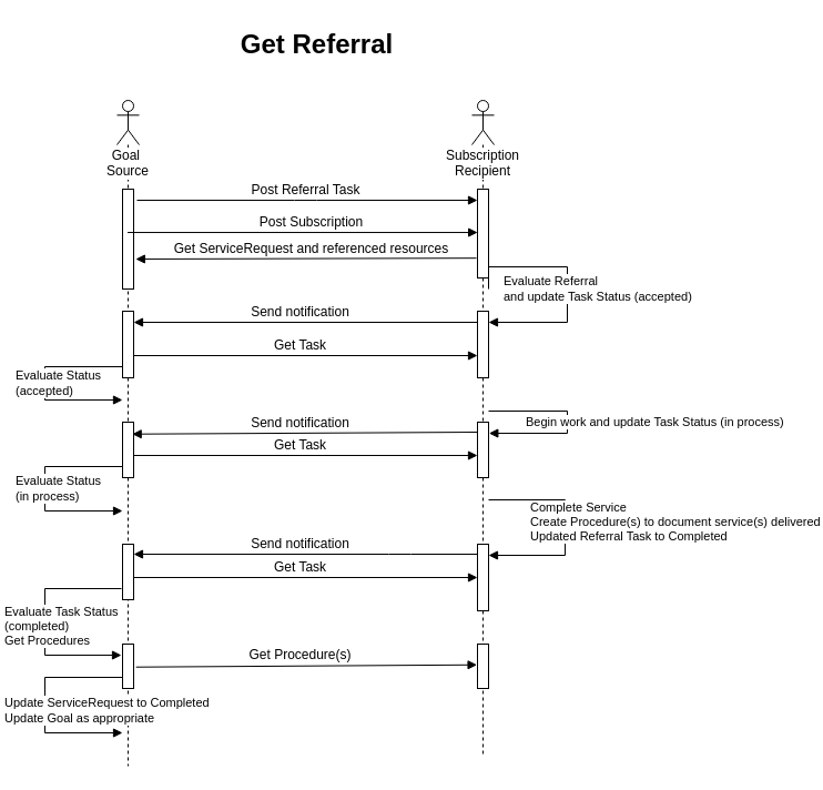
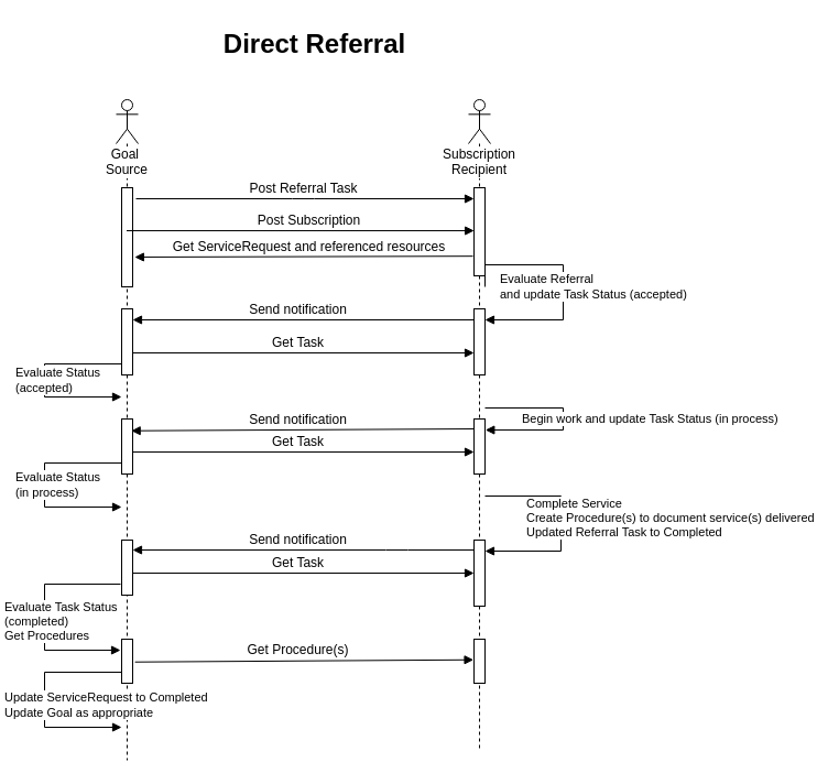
  <mxCell id="0" />
  <mxCell id="1" parent="0" />
  <mxCell id="2" value="&lt;div&gt;Goal&amp;nbsp;&lt;/div&gt;&lt;div&gt;Source&lt;/div&gt;" style="shape=umlLifeline;participant=umlActor;perimeter=lifelinePerimeter;whiteSpace=wrap;html=1;container=1;collapsible=0;recursiveResize=0;verticalAlign=top;spacingTop=36;labelBackgroundColor=#ffffff;outlineConnect=0;align=center;" parent="1" vertex="1"><mxGeometry x="105" y="90" width="20" height="600" as="geometry" /></mxCell>
  <mxCell id="3" value="" style="html=1;points=[];perimeter=orthogonalPerimeter;" parent="2" vertex="1"><mxGeometry x="5" y="190" width="10" height="60" as="geometry" /></mxCell>
  <mxCell id="4" value="" style="html=1;points=[];perimeter=orthogonalPerimeter;" parent="2" vertex="1"><mxGeometry x="5" y="290" width="10" height="50" as="geometry" /></mxCell>
  <mxCell id="5" value="" style="html=1;points=[];perimeter=orthogonalPerimeter;" vertex="1" parent="2"><mxGeometry x="5" y="490" width="10" height="40" as="geometry" /></mxCell>
  <mxCell id="6" value="" style="html=1;points=[];perimeter=orthogonalPerimeter;" parent="2" vertex="1"><mxGeometry x="5" y="400" width="10" height="50" as="geometry" /></mxCell>
  <mxCell id="7" value="Subscription&lt;br&gt;Recipient" style="shape=umlLifeline;participant=umlActor;perimeter=lifelinePerimeter;whiteSpace=wrap;html=1;container=1;collapsible=0;recursiveResize=0;verticalAlign=top;spacingTop=36;labelBackgroundColor=#ffffff;outlineConnect=0;" parent="1" vertex="1"><mxGeometry x="425" y="90" width="20" height="590" as="geometry" /></mxCell>
  <mxCell id="8" value="" style="html=1;points=[];perimeter=orthogonalPerimeter;" parent="7" vertex="1"><mxGeometry x="5" y="190" width="10" height="60" as="geometry" /></mxCell>
  <mxCell id="9" value="" style="html=1;points=[];perimeter=orthogonalPerimeter;" parent="7" vertex="1"><mxGeometry x="5" y="290" width="10" height="50" as="geometry" /></mxCell>
  <mxCell id="10" value="" style="html=1;points=[];perimeter=orthogonalPerimeter;" vertex="1" parent="7"><mxGeometry x="5" y="490" width="10" height="40" as="geometry" /></mxCell>
  <mxCell id="11" value="" style="html=1;points=[];perimeter=orthogonalPerimeter;" parent="7" vertex="1"><mxGeometry x="5" y="400" width="10" height="60" as="geometry" /></mxCell>
- <mxCell id="12" value="Get Referral" style="text;strokeColor=none;fillColor=none;html=1;fontSize=24;fontStyle=1;verticalAlign=middle;align=center;" parent="1" vertex="1"><mxGeometry x="20" y="20" width="530" height="40" as="geometry" /></mxCell>
+ <mxCell id="12" value="Direct Referral" style="text;strokeColor=none;fillColor=none;html=1;fontSize=24;fontStyle=1;verticalAlign=middle;align=center;" parent="1" vertex="1"><mxGeometry x="20" y="20" width="530" height="40" as="geometry" /></mxCell>
  <mxCell id="13" value="Evaluate Status&lt;br&gt;(accepted)" style="edgeStyle=orthogonalEdgeStyle;html=1;align=left;spacingLeft=2;endArrow=block;rounded=0;" parent="1" edge="1"><mxGeometry y="-30" relative="1" as="geometry"><mxPoint x="109.97" y="330" as="sourcePoint" /><Array as="points"><mxPoint x="39.97" y="330" /><mxPoint x="39.97" y="360" /><mxPoint x="109.97" y="360" /></Array><mxPoint x="109.97" y="360" as="targetPoint" /><mxPoint as="offset" /></mxGeometry></mxCell>
  <mxCell id="14" value="" style="html=1;points=[];perimeter=orthogonalPerimeter;" parent="1" vertex="1"><mxGeometry x="110" y="170" width="10" height="90" as="geometry" /></mxCell>
  <mxCell id="15" value="" style="html=1;points=[];perimeter=orthogonalPerimeter;" parent="1" vertex="1"><mxGeometry x="430" y="170" width="10" height="80" as="geometry" /></mxCell>
  <mxCell id="16" value="&lt;span style=&quot;font-size: 12px&quot;&gt;Post Referral Task&lt;br&gt;&lt;/span&gt;" style="html=1;verticalAlign=bottom;endArrow=block;" parent="1" edge="1"><mxGeometry x="-0.01" width="80" relative="1" as="geometry"><mxPoint x="123" y="180" as="sourcePoint" /><mxPoint x="430" y="180" as="targetPoint" /><mxPoint as="offset" /><Array as="points"><mxPoint x="275" y="180" /></Array></mxGeometry></mxCell>
  <mxCell id="17" value="&lt;font style=&quot;font-size: 12px&quot;&gt;Get ServiceRequest and referenced resources&lt;br&gt;&lt;/font&gt;" style="html=1;verticalAlign=bottom;endArrow=block;exitX=-0.1;exitY=0.777;exitDx=0;exitDy=0;exitPerimeter=0;entryX=1.186;entryY=0.7;entryDx=0;entryDy=0;entryPerimeter=0;" parent="1" edge="1" target="14" source="15"><mxGeometry x="-0.03" width="80" relative="1" as="geometry"><mxPoint x="430" y="220" as="sourcePoint" /><mxPoint x="120" y="220" as="targetPoint" /><mxPoint as="offset" /><Array as="points" /></mxGeometry></mxCell>
  <mxCell id="18" value="&lt;span style=&quot;font-size: 12px&quot;&gt;Post Subscription&lt;br&gt;&lt;/span&gt;" style="html=1;verticalAlign=bottom;endArrow=block;entryX=0.014;entryY=0.488;entryDx=0;entryDy=0;entryPerimeter=0;" parent="1" edge="1" target="15" source="2"><mxGeometry x="0.047" width="80" relative="1" as="geometry"><mxPoint x="120.5" y="200" as="sourcePoint" /><mxPoint x="430" y="200" as="targetPoint" /><mxPoint as="offset" /><Array as="points" /></mxGeometry></mxCell>
  <mxCell id="19" value="Evaluate Referral&amp;nbsp;&lt;br&gt;and update Task Status (accepted)" style="edgeStyle=orthogonalEdgeStyle;html=1;align=left;spacingLeft=2;endArrow=block;rounded=0;" parent="1" edge="1"><mxGeometry x="-1" y="-10" relative="1" as="geometry"><mxPoint x="440" y="260" as="sourcePoint" /><Array as="points"><mxPoint x="440" y="240" /><mxPoint x="511" y="240" /><mxPoint x="511" y="290" /></Array><mxPoint x="440" y="290" as="targetPoint" /><mxPoint as="offset" /></mxGeometry></mxCell>
  <mxCell id="20" value="&lt;font style=&quot;font-size: 12px&quot;&gt;Send notification&lt;/font&gt;" style="html=1;verticalAlign=bottom;endArrow=block;" parent="1" edge="1"><mxGeometry x="0.032" width="80" relative="1" as="geometry"><mxPoint x="430" y="290" as="sourcePoint" /><mxPoint x="120" y="290" as="targetPoint" /><mxPoint as="offset" /><Array as="points" /></mxGeometry></mxCell>
  <mxCell id="21" value="&lt;span style=&quot;font-size: 12px&quot;&gt;Get Task&lt;br&gt;&lt;/span&gt;" style="html=1;verticalAlign=bottom;endArrow=block;" parent="1" edge="1"><mxGeometry x="-0.032" width="80" relative="1" as="geometry"><mxPoint x="120" y="320" as="sourcePoint" /><mxPoint x="430" y="320" as="targetPoint" /><mxPoint as="offset" /><Array as="points" /></mxGeometry></mxCell>
  <mxCell id="22" value="Evaluate Status&lt;br&gt;(in process)" style="edgeStyle=orthogonalEdgeStyle;html=1;align=left;spacingLeft=2;endArrow=block;rounded=0;" parent="1" edge="1"><mxGeometry x="-0.0" y="-30" relative="1" as="geometry"><mxPoint x="110" y="420" as="sourcePoint" /><Array as="points"><mxPoint x="40" y="420" /><mxPoint x="40" y="460" /></Array><mxPoint x="110" y="460" as="targetPoint" /><mxPoint as="offset" /></mxGeometry></mxCell>
  <mxCell id="23" value="&lt;font style=&quot;font-size: 12px&quot;&gt;Send notification&lt;/font&gt;" style="html=1;verticalAlign=bottom;endArrow=block;entryX=0.871;entryY=0.215;entryDx=0;entryDy=0;entryPerimeter=0;" parent="1" edge="1" target="4"><mxGeometry x="0.028" width="80" relative="1" as="geometry"><mxPoint x="430" y="389" as="sourcePoint" /><mxPoint x="125" y="390" as="targetPoint" /><mxPoint as="offset" /><Array as="points" /></mxGeometry></mxCell>
  <mxCell id="24" value="&lt;span style=&quot;font-size: 12px&quot;&gt;Get Task&lt;br&gt;&lt;/span&gt;" style="html=1;verticalAlign=bottom;endArrow=block;" parent="1" edge="1"><mxGeometry x="-0.032" width="80" relative="1" as="geometry"><mxPoint x="120" y="410" as="sourcePoint" /><mxPoint x="430" y="410" as="targetPoint" /><mxPoint as="offset" /><Array as="points"><mxPoint x="284.5" y="410" /></Array></mxGeometry></mxCell>
  <mxCell id="25" value="Complete Service&lt;br&gt;Create Procedure(s) to document&amp;nbsp;service(s) delivered&lt;br&gt;Updated Referral Task to Completed" style="edgeStyle=orthogonalEdgeStyle;html=1;align=left;spacingLeft=2;endArrow=block;rounded=0;" parent="1" edge="1"><mxGeometry x="-0.637" y="-20" relative="1" as="geometry"><mxPoint x="440" y="450" as="sourcePoint" /><Array as="points"><mxPoint x="440" y="450" /><mxPoint x="509" y="450" /><mxPoint x="509" y="500" /></Array><mxPoint x="440" y="500" as="targetPoint" /><mxPoint as="offset" /></mxGeometry></mxCell>
  <mxCell id="26" value="Evaluate Task Status&amp;nbsp;&lt;br&gt;(completed)&lt;br&gt;Get Procedures" style="edgeStyle=orthogonalEdgeStyle;html=1;align=left;spacingLeft=2;endArrow=block;rounded=0;" parent="1" edge="1"><mxGeometry x="0.044" y="-40" relative="1" as="geometry"><mxPoint x="109" y="530" as="sourcePoint" /><Array as="points"><mxPoint x="40" y="530" /><mxPoint x="40" y="590" /><mxPoint x="109" y="590" /></Array><mxPoint x="109" y="590" as="targetPoint" /><mxPoint as="offset" /></mxGeometry></mxCell>
  <mxCell id="27" value="&lt;font style=&quot;font-size: 12px&quot;&gt;Send notification&lt;/font&gt;" style="html=1;verticalAlign=bottom;endArrow=block;startArrow=none;" parent="1" edge="1"><mxGeometry x="0.032" width="80" relative="1" as="geometry"><mxPoint x="430" y="499" as="sourcePoint" /><mxPoint x="120" y="499" as="targetPoint" /><mxPoint as="offset" /><Array as="points"><mxPoint x="360" y="499" /></Array></mxGeometry></mxCell>
  <mxCell id="28" value="&lt;span style=&quot;font-size: 12px&quot;&gt;Get Task&lt;br&gt;&lt;/span&gt;" style="html=1;verticalAlign=bottom;endArrow=block;" parent="1" edge="1"><mxGeometry x="-0.032" width="80" relative="1" as="geometry"><mxPoint x="120" y="520" as="sourcePoint" /><mxPoint x="430" y="520" as="targetPoint" /><mxPoint as="offset" /><Array as="points"><mxPoint x="284.5" y="520" /></Array></mxGeometry></mxCell>
  <mxCell id="29" value="&lt;span style=&quot;font-size: 12px&quot;&gt;Get Procedure(s)&lt;br&gt;&lt;/span&gt;" style="html=1;verticalAlign=bottom;endArrow=block;entryX=-0.043;entryY=0.468;entryDx=0;entryDy=0;entryPerimeter=0;exitX=1.214;exitY=0.518;exitDx=0;exitDy=0;exitPerimeter=0;" parent="1" source="5" target="10" edge="1"><mxGeometry x="-0.038" y="1" width="80" relative="1" as="geometry"><mxPoint x="130" y="649" as="sourcePoint" /><mxPoint x="430" y="600" as="targetPoint" /><mxPoint as="offset" /><Array as="points" /></mxGeometry></mxCell>
  <mxCell id="30" value="Update ServiceRequest to Completed&lt;br&gt;Update Goal as appropriate" style="edgeStyle=orthogonalEdgeStyle;html=1;align=left;spacingLeft=2;endArrow=block;rounded=0;" parent="1" edge="1"><mxGeometry x="0.052" y="-40" relative="1" as="geometry"><mxPoint x="110" y="610" as="sourcePoint" /><Array as="points"><mxPoint x="40" y="610" /><mxPoint x="40" y="660" /></Array><mxPoint x="110" y="660" as="targetPoint" /><mxPoint as="offset" /></mxGeometry></mxCell>
  <mxCell id="31" value="Begin work and&amp;nbsp;update Task Status (in process)" style="edgeStyle=orthogonalEdgeStyle;html=1;align=left;spacingLeft=2;endArrow=block;rounded=0;entryX=0.933;entryY=0.167;entryDx=0;entryDy=0;entryPerimeter=0;" parent="1" edge="1"><mxGeometry x="-0.629" y="-10" relative="1" as="geometry"><mxPoint x="440" y="370" as="sourcePoint" /><Array as="points"><mxPoint x="440" y="370" /><mxPoint x="511" y="370" /><mxPoint x="511" y="390" /></Array><mxPoint x="440.33" y="390.02" as="targetPoint" /><mxPoint as="offset" /></mxGeometry></mxCell>
  <mxCell id="32" value="" style="html=1;verticalAlign=bottom;endArrow=none;" parent="1" target="11" edge="1"><mxGeometry x="0.032" y="10" width="80" relative="1" as="geometry"><mxPoint x="430" y="540.5" as="sourcePoint" /><mxPoint x="120" y="540.5" as="targetPoint" /><mxPoint as="offset" /><Array as="points" /></mxGeometry></mxCell>
